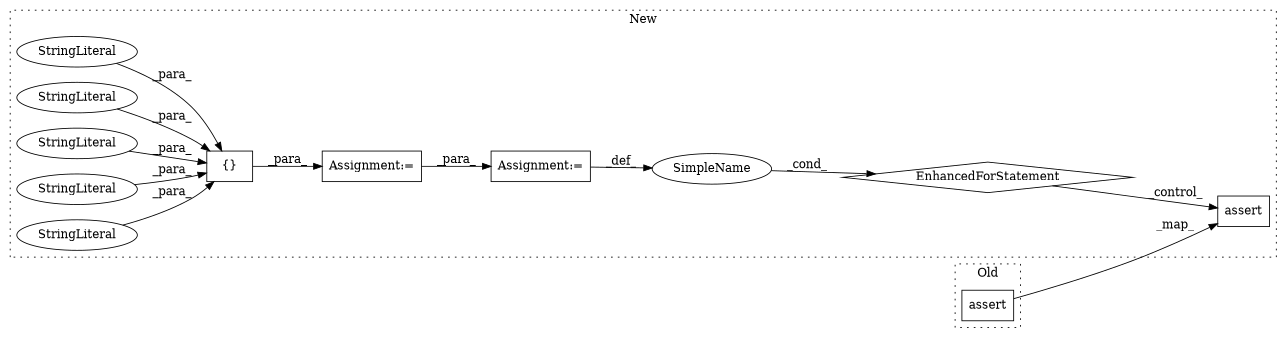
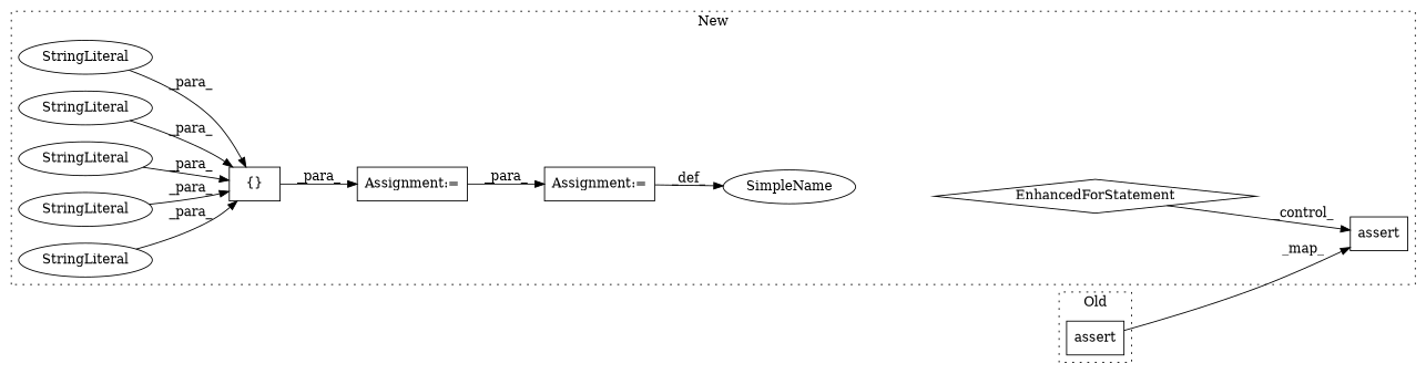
  digraph {
    rankdir=LR
    node [a=45 l=7 s="3752,3827" shape=ellipse]
    n1 [a=6 label=assert s=3837 shape=box]
    n2 [a=7 l=1 label="Assignment:=" s=3403 shape=box]
    n3 [a=70 l="53,2" label=EnhancedForStatement shape=diamond]
    n4 [a=42 l=4 label=SimpleName s=3812]
    n5 [a=4 l="1,1" label="{}" s="3416,3696" shape=box]
    n6 [a=7 l="53,2" label="Assignment:=" shape=box]
    n7 [l=45 label=StringLiteral s=3575]
    n8 [l=17 label=StringLiteral s=3649]
    n9 [l=24 label=StringLiteral s=3514]
    n10 [l=49 label=StringLiteral s=3464]
    n11 [l=16 label=StringLiteral s=3417]
    n12 [a=6 label=assert s=3786 shape=box]
    subgraph cluster_1 {
      label=New
      style=dotted
      n1
      n2
      n3
      n4
      n5
      n6
      n7
      n8
      n9
      n10
      n11
    }
    subgraph cluster_2 {
      label=Old
      style=dotted
      n12
    }
    n2 -> n6 [label=_para_]
    n3 -> n1 [label=_control_]
-   n4 -> n3 [label=_cond_]
    n5 -> n2 [label=_para_]
    n6 -> n4 [label=_def_]
    n7 -> n5 [label=_para_]
    n8 -> n5 [label=_para_]
    n9 -> n5 [label=_para_]
    n10 -> n5 [label=_para_]
    n11 -> n5 [label=_para_]
    n12 -> n1 [label=_map_]
  }
